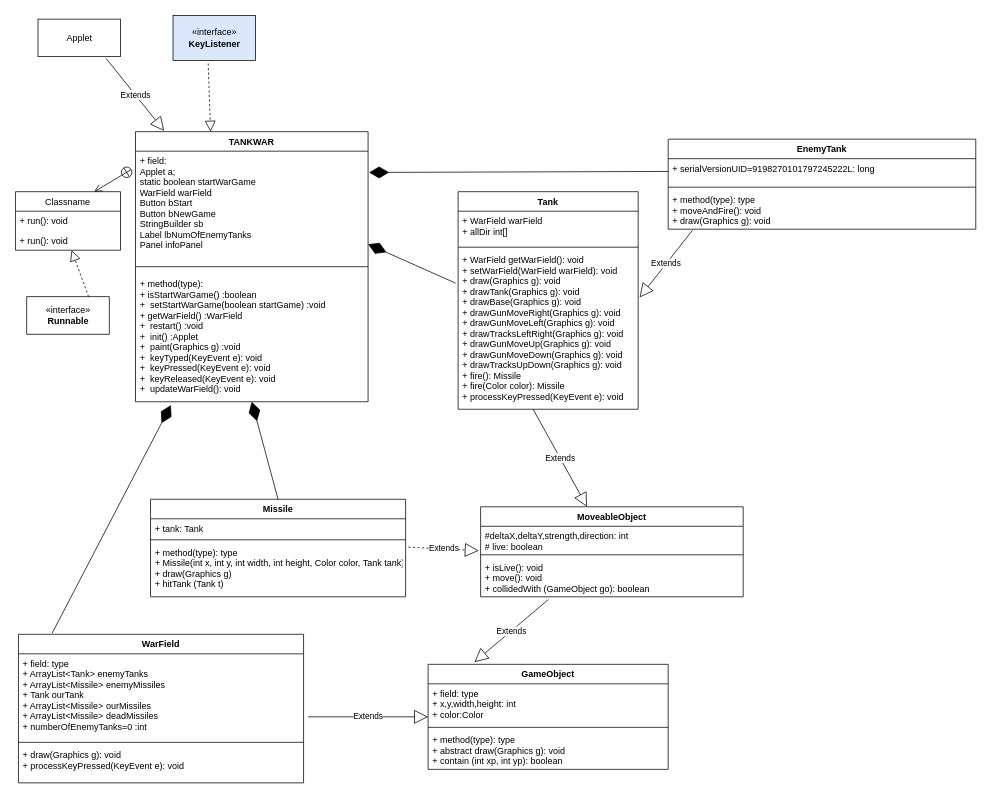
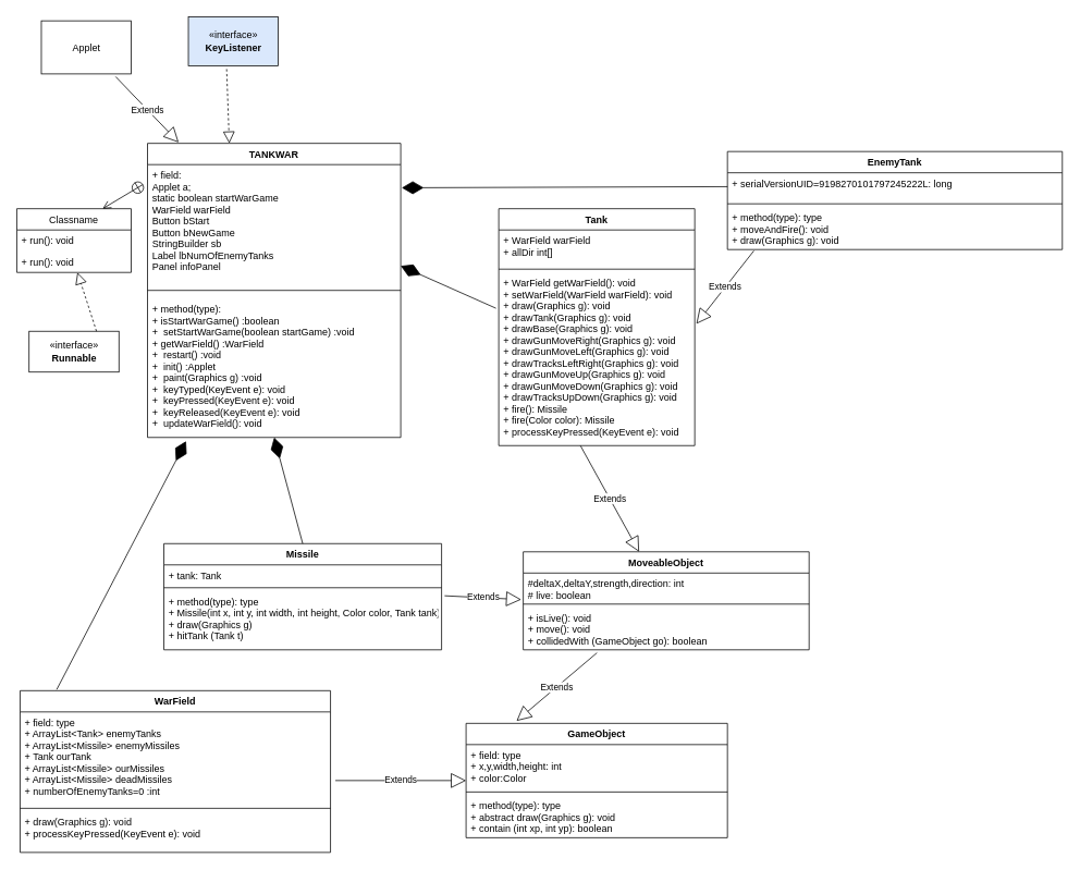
  <mxCell id="0" />
  <mxCell id="1" parent="0" />
  <mxCell id="2" value="TANKWAR" style="swimlane;fontStyle=1;align=center;verticalAlign=top;childLayout=stackLayout;horizontal=1;startSize=26;horizontalStack=0;resizeParent=1;resizeParentMax=0;resizeLast=0;collapsible=1;marginBottom=0;" parent="1" vertex="1"><mxGeometry x="180" y="175" width="310" height="360" as="geometry" /></mxCell>
  <mxCell id="3" value="+ field: &#10;Applet a; &#10;static boolean startWarGame &#10;WarField warField&#10;Button bStart &#10;&#09;Button bNewGame &#10;&#09;StringBuilder sb &#10;&#09;Label lbNumOfEnemyTanks &#10;&#09;Panel infoPanel &#10;&#10;" style="text;strokeColor=none;fillColor=none;align=left;verticalAlign=top;spacingLeft=4;spacingRight=4;overflow=hidden;rotatable=0;points=[[0,0.5],[1,0.5]];portConstraint=eastwest;" parent="2" vertex="1"><mxGeometry y="26" width="310" height="144" as="geometry" /></mxCell>
  <mxCell id="4" value="" style="line;strokeWidth=1;fillColor=none;align=left;verticalAlign=middle;spacingTop=-1;spacingLeft=3;spacingRight=3;rotatable=0;labelPosition=right;points=[];portConstraint=eastwest;" parent="2" vertex="1"><mxGeometry y="170" width="310" height="20" as="geometry" /></mxCell>
  <mxCell id="5" value="+ method(type): &#10;+ isStartWarGame() :boolean&#10;+  setStartWarGame(boolean startGame) :void&#10;+ getWarField() :WarField&#10;+  restart() :void&#10;+  init() :Applet&#10;+  paint(Graphics g) :void&#10;+  keyTyped(KeyEvent e): void&#10;+  keyPressed(KeyEvent e): void&#10;+  keyReleased(KeyEvent e): void&#10;+  updateWarField(): void&#10;&#10;" style="text;strokeColor=none;fillColor=none;align=left;verticalAlign=top;spacingLeft=4;spacingRight=4;overflow=hidden;rotatable=0;points=[[0,0.5],[1,0.5]];portConstraint=eastwest;" parent="2" vertex="1"><mxGeometry y="190" width="310" height="170" as="geometry" /></mxCell>
  <mxCell id="6" value="EnemyTank" style="swimlane;fontStyle=1;align=center;verticalAlign=top;childLayout=stackLayout;horizontal=1;startSize=26;horizontalStack=0;resizeParent=1;resizeParentMax=0;resizeLast=0;collapsible=1;marginBottom=0;" parent="1" vertex="1"><mxGeometry x="890" y="185" width="410" height="120" as="geometry"><mxRectangle x="920" y="60" width="100" height="26" as="alternateBounds" /></mxGeometry></mxCell>
  <mxCell id="7" value="+ serialVersionUID=9198270101797245222L: long" style="text;strokeColor=none;fillColor=none;align=left;verticalAlign=top;spacingLeft=4;spacingRight=4;overflow=hidden;rotatable=0;points=[[0,0.5],[1,0.5]];portConstraint=eastwest;" parent="6" vertex="1"><mxGeometry y="26" width="410" height="34" as="geometry" /></mxCell>
  <mxCell id="8" value="" style="line;strokeWidth=1;fillColor=none;align=left;verticalAlign=middle;spacingTop=-1;spacingLeft=3;spacingRight=3;rotatable=0;labelPosition=right;points=[];portConstraint=eastwest;" parent="6" vertex="1"><mxGeometry y="60" width="410" height="8" as="geometry" /></mxCell>
  <mxCell id="9" value="+ method(type): type&#10;+ moveAndFire(): void&#10;+ draw(Graphics g): void" style="text;strokeColor=none;fillColor=none;align=left;verticalAlign=top;spacingLeft=4;spacingRight=4;overflow=hidden;rotatable=0;points=[[0,0.5],[1,0.5]];portConstraint=eastwest;" parent="6" vertex="1"><mxGeometry y="68" width="410" height="52" as="geometry" /></mxCell>
  <mxCell id="10" value="GameObject" style="swimlane;fontStyle=1;align=center;verticalAlign=top;childLayout=stackLayout;horizontal=1;startSize=26;horizontalStack=0;resizeParent=1;resizeParentMax=0;resizeLast=0;collapsible=1;marginBottom=0;" parent="1" vertex="1"><mxGeometry x="570" y="885" width="320" height="140" as="geometry"><mxRectangle x="690" y="750" width="100" height="26" as="alternateBounds" /></mxGeometry></mxCell>
  <mxCell id="11" value="+ field: type&#10;+ x,y,width,height: int&#10;+ color:Color&#10;" style="text;strokeColor=none;fillColor=none;align=left;verticalAlign=top;spacingLeft=4;spacingRight=4;overflow=hidden;rotatable=0;points=[[0,0.5],[1,0.5]];portConstraint=eastwest;" parent="10" vertex="1"><mxGeometry y="26" width="320" height="54" as="geometry" /></mxCell>
  <mxCell id="12" value="" style="line;strokeWidth=1;fillColor=none;align=left;verticalAlign=middle;spacingTop=-1;spacingLeft=3;spacingRight=3;rotatable=0;labelPosition=right;points=[];portConstraint=eastwest;" parent="10" vertex="1"><mxGeometry y="80" width="320" height="8" as="geometry" /></mxCell>
  <mxCell id="13" value="+ method(type): type&#10;+ abstract draw(Graphics g): void&#10;+ contain (int xp, int yp): boolean&#10;&#10;&#10;&#10;" style="text;strokeColor=none;fillColor=none;align=left;verticalAlign=top;spacingLeft=4;spacingRight=4;overflow=hidden;rotatable=0;points=[[0,0.5],[1,0.5]];portConstraint=eastwest;" parent="10" vertex="1"><mxGeometry y="88" width="320" height="52" as="geometry" /></mxCell>
  <mxCell id="14" value="Missile" style="swimlane;fontStyle=1;align=center;verticalAlign=top;childLayout=stackLayout;horizontal=1;startSize=26;horizontalStack=0;resizeParent=1;resizeParentMax=0;resizeLast=0;collapsible=1;marginBottom=0;" parent="1" vertex="1"><mxGeometry x="200" y="665" width="340" height="130" as="geometry"><mxRectangle x="850" y="350" width="70" height="26" as="alternateBounds" /></mxGeometry></mxCell>
  <mxCell id="15" value="+ tank: Tank&#10;" style="text;strokeColor=none;fillColor=none;align=left;verticalAlign=top;spacingLeft=4;spacingRight=4;overflow=hidden;rotatable=0;points=[[0,0.5],[1,0.5]];portConstraint=eastwest;" parent="14" vertex="1"><mxGeometry y="26" width="340" height="24" as="geometry" /></mxCell>
  <mxCell id="16" value="" style="line;strokeWidth=1;fillColor=none;align=left;verticalAlign=middle;spacingTop=-1;spacingLeft=3;spacingRight=3;rotatable=0;labelPosition=right;points=[];portConstraint=eastwest;" parent="14" vertex="1"><mxGeometry y="50" width="340" height="8" as="geometry" /></mxCell>
  <mxCell id="17" value="+ method(type): type&#10;+ Missile(int x, int y, int width, int height, Color color, Tank tank)&#10;+ draw(Graphics g)&#10;+ hitTank (Tank t)&#10;" style="text;strokeColor=none;fillColor=none;align=left;verticalAlign=top;spacingLeft=4;spacingRight=4;overflow=hidden;rotatable=0;points=[[0,0.5],[1,0.5]];portConstraint=eastwest;" parent="14" vertex="1"><mxGeometry y="58" width="340" height="72" as="geometry" /></mxCell>
  <mxCell id="18" value="MoveableObject" style="swimlane;fontStyle=1;align=center;verticalAlign=top;childLayout=stackLayout;horizontal=1;startSize=26;horizontalStack=0;resizeParent=1;resizeParentMax=0;resizeLast=0;collapsible=1;marginBottom=0;" parent="1" vertex="1"><mxGeometry x="640" y="675" width="350" height="120" as="geometry"><mxRectangle x="700" y="480" width="120" height="26" as="alternateBounds" /></mxGeometry></mxCell>
  <mxCell id="19" value="#deltaX,deltaY,strength,direction: int&#10;# live: boolean" style="text;strokeColor=none;fillColor=none;align=left;verticalAlign=top;spacingLeft=4;spacingRight=4;overflow=hidden;rotatable=0;points=[[0,0.5],[1,0.5]];portConstraint=eastwest;" parent="18" vertex="1"><mxGeometry y="26" width="350" height="34" as="geometry" /></mxCell>
  <mxCell id="20" value="" style="line;strokeWidth=1;fillColor=none;align=left;verticalAlign=middle;spacingTop=-1;spacingLeft=3;spacingRight=3;rotatable=0;labelPosition=right;points=[];portConstraint=eastwest;" parent="18" vertex="1"><mxGeometry y="60" width="350" height="8" as="geometry" /></mxCell>
  <mxCell id="21" value="+ isLive(): void&#10;+ move(): void&#10;+ collidedWith (GameObject go): boolean&#10;&#10;" style="text;strokeColor=none;fillColor=none;align=left;verticalAlign=top;spacingLeft=4;spacingRight=4;overflow=hidden;rotatable=0;points=[[0,0.5],[1,0.5]];portConstraint=eastwest;" parent="18" vertex="1"><mxGeometry y="68" width="350" height="52" as="geometry" /></mxCell>
  <mxCell id="22" value="WarField" style="swimlane;fontStyle=1;align=center;verticalAlign=top;childLayout=stackLayout;horizontal=1;startSize=26;horizontalStack=0;resizeParent=1;resizeParentMax=0;resizeLast=0;collapsible=1;marginBottom=0;" parent="1" vertex="1"><mxGeometry x="24" y="845" width="380" height="198" as="geometry"><mxRectangle x="530" y="-240" width="80" height="26" as="alternateBounds" /></mxGeometry></mxCell>
  <mxCell id="23" value="+ field: type&#10;+ ArrayList&lt;Tank&gt; enemyTanks&#10;+ ArrayList&lt;Missile&gt; enemyMissiles&#10;+ Tank ourTank&#10;+ ArrayList&lt;Missile&gt; ourMissiles&#10;+ ArrayList&lt;Missile&gt; deadMissiles&#10;+ numberOfEnemyTanks=0 :int" style="text;strokeColor=none;fillColor=none;align=left;verticalAlign=top;spacingLeft=4;spacingRight=4;overflow=hidden;rotatable=0;points=[[0,0.5],[1,0.5]];portConstraint=eastwest;" parent="22" vertex="1"><mxGeometry y="26" width="380" height="114" as="geometry" /></mxCell>
  <mxCell id="24" value="" style="line;strokeWidth=1;fillColor=none;align=left;verticalAlign=middle;spacingTop=-1;spacingLeft=3;spacingRight=3;rotatable=0;labelPosition=right;points=[];portConstraint=eastwest;" parent="22" vertex="1"><mxGeometry y="140" width="380" height="8" as="geometry" /></mxCell>
  <mxCell id="25" value="+ draw(Graphics g): void&#10;+ processKeyPressed(KeyEvent e): void&#10;" style="text;strokeColor=none;fillColor=none;align=left;verticalAlign=top;spacingLeft=4;spacingRight=4;overflow=hidden;rotatable=0;points=[[0,0.5],[1,0.5]];portConstraint=eastwest;" parent="22" vertex="1"><mxGeometry y="148" width="380" height="50" as="geometry" /></mxCell>
  <mxCell id="26" value="«interface»&lt;br&gt;&lt;b&gt;KeyListener&lt;/b&gt;" style="html=1;fillColor=#dae8fc;" parent="1" vertex="1"><mxGeometry x="230" y="20" width="110" height="60" as="geometry" /></mxCell>
- <mxCell id="27" value="«interface»&lt;br&gt;&lt;b&gt;Runnable&lt;/b&gt;" style="html=1;" vertex="1" parent="1"><mxGeometry x="35" y="395" width="110" height="50" as="geometry" /></mxCell>
+ <mxCell id="27" value="«interface»&lt;br&gt;&lt;b&gt;Runnable&lt;/b&gt;" style="html=1;" vertex="1" parent="1"><mxGeometry x="35" y="405" width="110" height="50" as="geometry" /></mxCell>
  <mxCell id="28" value="Classname" style="swimlane;fontStyle=0;childLayout=stackLayout;horizontal=1;startSize=26;fillColor=none;horizontalStack=0;resizeParent=1;resizeParentMax=0;resizeLast=0;collapsible=1;marginBottom=0;" vertex="1" parent="1"><mxGeometry x="20" y="255" width="140" height="78" as="geometry"><mxRectangle x="20" y="80" width="90" height="26" as="alternateBounds" /></mxGeometry></mxCell>
  <mxCell id="29" value="+ run(): void&#10;" style="text;strokeColor=none;fillColor=none;align=left;verticalAlign=top;spacingLeft=4;spacingRight=4;overflow=hidden;rotatable=0;points=[[0,0.5],[1,0.5]];portConstraint=eastwest;" vertex="1" parent="28"><mxGeometry y="26" width="140" height="26" as="geometry" /></mxCell>
  <mxCell id="30" value="+ run(): void" style="text;strokeColor=none;fillColor=none;align=left;verticalAlign=top;spacingLeft=4;spacingRight=4;overflow=hidden;rotatable=0;points=[[0,0.5],[1,0.5]];portConstraint=eastwest;" vertex="1" parent="28"><mxGeometry y="52" width="140" height="26" as="geometry" /></mxCell>
  <mxCell id="31" value="" style="endArrow=open;startArrow=circlePlus;endFill=0;startFill=0;endSize=8;html=1;exitX=-0.016;exitY=0.167;exitDx=0;exitDy=0;exitPerimeter=0;entryX=0.75;entryY=0;entryDx=0;entryDy=0;" edge="1" parent="1" source="3" target="28"><mxGeometry width="160" relative="1" as="geometry"><mxPoint x="150" y="405" as="sourcePoint" /><mxPoint x="90" y="395" as="targetPoint" /></mxGeometry></mxCell>
  <mxCell id="32" value="" style="endArrow=block;dashed=1;endFill=0;endSize=12;html=1;exitX=0.75;exitY=0;exitDx=0;exitDy=0;" edge="1" parent="1" source="27" target="30"><mxGeometry width="160" relative="1" as="geometry"><mxPoint x="140" y="395" as="sourcePoint" /><mxPoint x="100" y="385" as="targetPoint" /></mxGeometry></mxCell>
  <mxCell id="33" value="" style="endArrow=block;dashed=1;endFill=0;endSize=12;html=1;entryX=0.323;entryY=0;entryDx=0;entryDy=0;entryPerimeter=0;exitX=0.426;exitY=1.068;exitDx=0;exitDy=0;exitPerimeter=0;" edge="1" parent="1" source="26" target="2"><mxGeometry width="160" relative="1" as="geometry"><mxPoint x="210" y="-15" as="sourcePoint" /><mxPoint x="370" y="-15" as="targetPoint" /></mxGeometry></mxCell>
- <mxCell id="34" value="Applet&lt;br&gt;" style="html=1;" vertex="1" parent="1"><mxGeometry x="50" y="25" width="110" height="50" as="geometry" /></mxCell>
+ <mxCell id="34" value="Applet&lt;br&gt;" style="html=1;" vertex="1" parent="1"><mxGeometry x="50" y="25" width="110" height="65" as="geometry" /></mxCell>
  <mxCell id="35" value="Extends" style="endArrow=block;endSize=16;endFill=0;html=1;entryX=0.123;entryY=-0.003;entryDx=0;entryDy=0;entryPerimeter=0;exitX=0.827;exitY=1.052;exitDx=0;exitDy=0;exitPerimeter=0;" edge="1" parent="1" source="34" target="2"><mxGeometry width="160" relative="1" as="geometry"><mxPoint x="90" y="85" as="sourcePoint" /><mxPoint x="250" y="85" as="targetPoint" /></mxGeometry></mxCell>
  <mxCell id="36" value="Extends" style="endArrow=block;endSize=16;endFill=0;html=1;exitX=0.079;exitY=1.028;exitDx=0;exitDy=0;exitPerimeter=0;entryX=1.008;entryY=0.297;entryDx=0;entryDy=0;entryPerimeter=0;" edge="1" parent="1" source="9" target="40"><mxGeometry width="160" relative="1" as="geometry"><mxPoint x="570" y="345" as="sourcePoint" /><mxPoint x="860" y="395" as="targetPoint" /><Array as="points" /></mxGeometry></mxCell>
  <mxCell id="37" value="Tank" style="swimlane;fontStyle=1;align=center;verticalAlign=top;childLayout=stackLayout;horizontal=1;startSize=26;horizontalStack=0;resizeParent=1;resizeParentMax=0;resizeLast=0;collapsible=1;marginBottom=0;" vertex="1" parent="1"><mxGeometry x="610" y="255" width="240" height="290" as="geometry"><mxRectangle x="620" y="60" width="60" height="26" as="alternateBounds" /></mxGeometry></mxCell>
  <mxCell id="38" value="+ WarField warField&#10;+ allDir int[]" style="text;strokeColor=none;fillColor=none;align=left;verticalAlign=top;spacingLeft=4;spacingRight=4;overflow=hidden;rotatable=0;points=[[0,0.5],[1,0.5]];portConstraint=eastwest;" vertex="1" parent="37"><mxGeometry y="26" width="240" height="44" as="geometry" /></mxCell>
  <mxCell id="39" value="" style="line;strokeWidth=1;fillColor=none;align=left;verticalAlign=middle;spacingTop=-1;spacingLeft=3;spacingRight=3;rotatable=0;labelPosition=right;points=[];portConstraint=eastwest;" vertex="1" parent="37"><mxGeometry y="70" width="240" height="8" as="geometry" /></mxCell>
  <mxCell id="40" value="+ WarField getWarField(): void&#10;+ setWarField(WarField warField): void&#10;+ draw(Graphics g): void&#10;+ drawTank(Graphics g): void&#10;+ drawBase(Graphics g): void&#10;+ drawGunMoveRight(Graphics g): void&#10;+ drawGunMoveLeft(Graphics g): void&#10;+ drawTracksLeftRight(Graphics g): void&#10;+ drawGunMoveUp(Graphics g): void&#10;+ drawGunMoveDown(Graphics g): void&#10;+ drawTracksUpDown(Graphics g): void&#10;+ fire(): Missile&#10;+ fire(Color color): Missile&#10;+ processKeyPressed(KeyEvent e): void&#10;&#10;" style="text;strokeColor=none;fillColor=none;align=left;verticalAlign=top;spacingLeft=4;spacingRight=4;overflow=hidden;rotatable=0;points=[[0,0.5],[1,0.5]];portConstraint=eastwest;" vertex="1" parent="37"><mxGeometry y="78" width="240" height="212" as="geometry" /></mxCell>
  <mxCell id="41" value="" style="endArrow=diamondThin;endFill=1;endSize=24;html=1;exitX=0.5;exitY=0;exitDx=0;exitDy=0;" edge="1" parent="1" source="14"><mxGeometry width="160" relative="1" as="geometry"><mxPoint x="510" y="655" as="sourcePoint" /><mxPoint x="335" y="535" as="targetPoint" /><Array as="points" /></mxGeometry></mxCell>
  <mxCell id="42" value="Extends" style="endArrow=block;endSize=16;endFill=0;html=1;" edge="1" parent="1" target="18"><mxGeometry width="160" relative="1" as="geometry"><mxPoint x="710" y="545" as="sourcePoint" /><mxPoint x="730" y="595" as="targetPoint" /><Array as="points" /></mxGeometry></mxCell>
- <mxCell id="43" value="Extends" style="endArrow=block;endSize=16;endFill=0;html=1;entryX=-0.007;entryY=0.954;entryDx=0;entryDy=0;entryPerimeter=0;exitX=1.011;exitY=0.081;exitDx=0;exitDy=0;exitPerimeter=0;dashed=1;" edge="1" parent="1" source="17" target="19"><mxGeometry width="160" relative="1" as="geometry"><mxPoint x="540" y="515" as="sourcePoint" /><mxPoint x="670" y="515" as="targetPoint" /><Array as="points" /></mxGeometry></mxCell>
+ <mxCell id="43" value="Extends" style="endArrow=block;endSize=16;endFill=0;html=1;entryX=-0.007;entryY=0.954;entryDx=0;entryDy=0;entryPerimeter=0;exitX=1.011;exitY=0.081;exitDx=0;exitDy=0;exitPerimeter=0;" edge="1" parent="1" source="17" target="19"><mxGeometry width="160" relative="1" as="geometry"><mxPoint x="540" y="515" as="sourcePoint" /><mxPoint x="670" y="515" as="targetPoint" /><Array as="points" /></mxGeometry></mxCell>
  <mxCell id="44" value="Extends" style="endArrow=block;endSize=16;endFill=0;html=1;entryX=0.193;entryY=-0.021;entryDx=0;entryDy=0;entryPerimeter=0;exitX=0.258;exitY=1.069;exitDx=0;exitDy=0;exitPerimeter=0;" edge="1" parent="1" source="21" target="10"><mxGeometry width="160" relative="1" as="geometry"><mxPoint x="510" y="515" as="sourcePoint" /><mxPoint x="670" y="515" as="targetPoint" /><Array as="points" /></mxGeometry></mxCell>
  <mxCell id="45" value="" style="endArrow=diamondThin;endFill=1;endSize=24;html=1;exitX=-0.014;exitY=0.207;exitDx=0;exitDy=0;exitPerimeter=0;" edge="1" parent="1" source="40"><mxGeometry width="160" relative="1" as="geometry"><mxPoint x="580" y="315" as="sourcePoint" /><mxPoint x="490" y="325" as="targetPoint" /></mxGeometry></mxCell>
  <mxCell id="46" value="" style="endArrow=diamondThin;endFill=1;endSize=24;html=1;entryX=1.004;entryY=0.197;entryDx=0;entryDy=0;entryPerimeter=0;exitX=0;exitY=0.5;exitDx=0;exitDy=0;" edge="1" parent="1" source="7" target="3"><mxGeometry width="160" relative="1" as="geometry"><mxPoint x="610" y="205" as="sourcePoint" /><mxPoint x="770" y="205" as="targetPoint" /></mxGeometry></mxCell>
  <mxCell id="47" value="" style="endArrow=diamondThin;endFill=1;endSize=24;html=1;entryX=0.152;entryY=1.027;entryDx=0;entryDy=0;entryPerimeter=0;exitX=0.118;exitY=-0.007;exitDx=0;exitDy=0;exitPerimeter=0;" edge="1" parent="1" source="22" target="5"><mxGeometry width="160" relative="1" as="geometry"><mxPoint x="110" y="655" as="sourcePoint" /><mxPoint x="640" y="625" as="targetPoint" /></mxGeometry></mxCell>
  <mxCell id="48" value="Extends" style="endArrow=block;endSize=16;endFill=0;html=1;" edge="1" parent="1"><mxGeometry width="160" relative="1" as="geometry"><mxPoint x="410" y="955" as="sourcePoint" /><mxPoint x="570" y="955" as="targetPoint" /></mxGeometry></mxCell>
